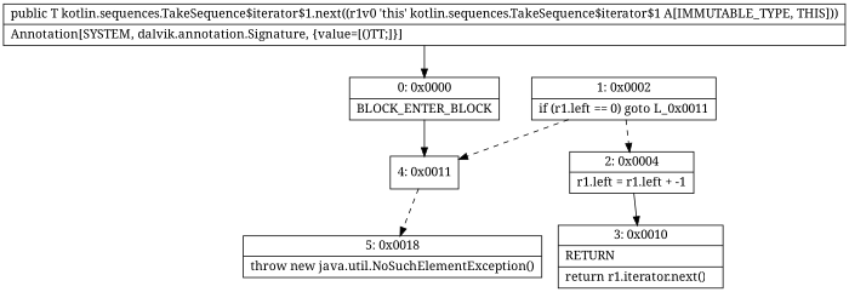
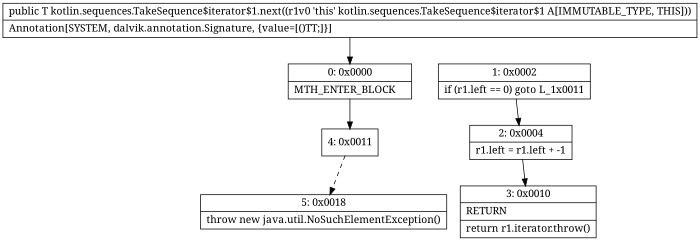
  digraph {
    fontname="Noto Serif"
    node [fontname="Noto Serif" shape=record]
    edge [fontname="Noto Serif" style=solid]
-   n1 [label="{0\:\ 0x0000|BLOCK_ENTER_BLOCK\l}"]
+   n1 [label="{0\:\ 0x0000|MTH_ENTER_BLOCK\l}"]
    n2 [label="{4\:\ 0x0011}"]
-   n3 [label="{1\:\ 0x0002|if (r1.left == 0) goto L_0x0011\l}"]
+   n3 [label="{1\:\ 0x0002|if (r1.left == 0) goto L_1x0011\l}"]
    n4 [label="{2\:\ 0x0004|r1.left = r1.left + \-1\l}"]
-   n5 [label="{3\:\ 0x0010|RETURN\l|return r1.iterator.next()\l}"]
+   n5 [label="{3\:\ 0x0010|RETURN\l|return r1.iterator.throw()\l}"]
    n6 [label="{5\:\ 0x0018|throw new java.util.NoSuchElementException()\l}"]
    n7 [label="{public T kotlin.sequences.TakeSequence$iterator$1.next((r1v0 'this' kotlin.sequences.TakeSequence$iterator$1 A[IMMUTABLE_TYPE, THIS]))  | Annotation[SYSTEM, dalvik.annotation.Signature, \{value=[()TT;]\}]\l}"]
    n1 -> n2
    n2 -> n6 [style=dashed]
-   n3 -> n2 [style=dashed]
-   n3 -> n4 [style=dashed]
+   n3 -> n4
    n4 -> n5
    n7 -> n1
  }
